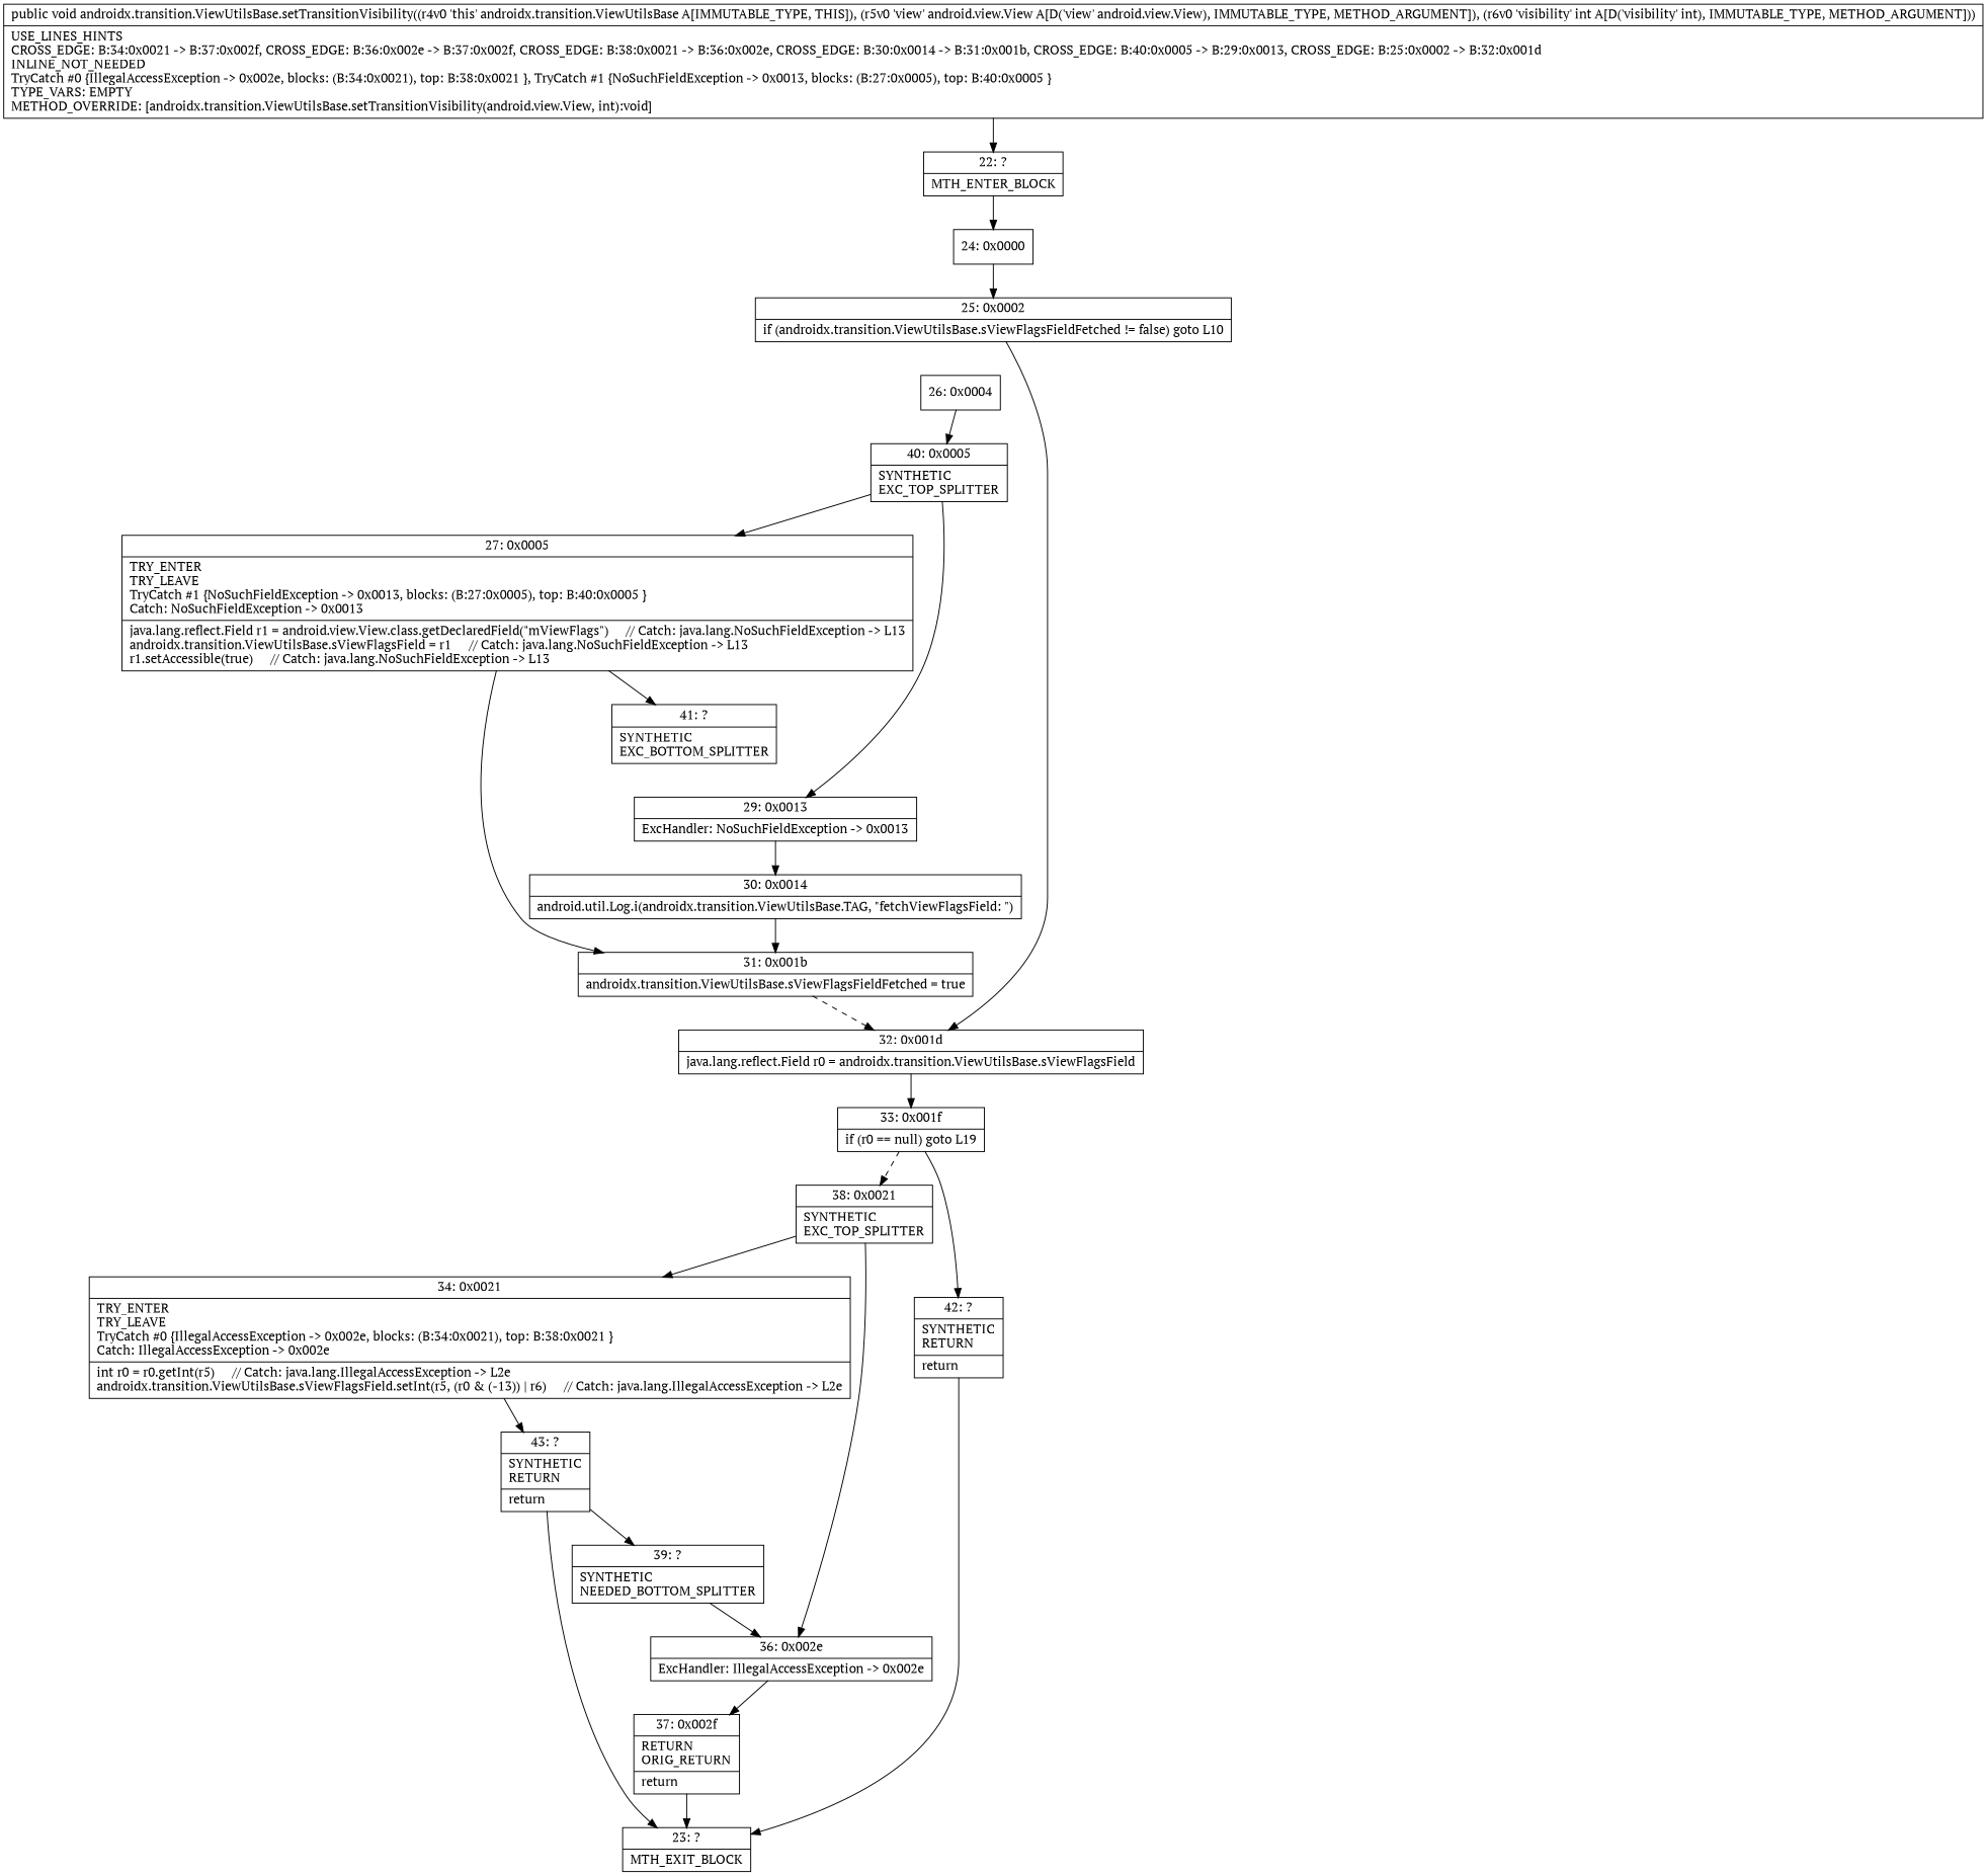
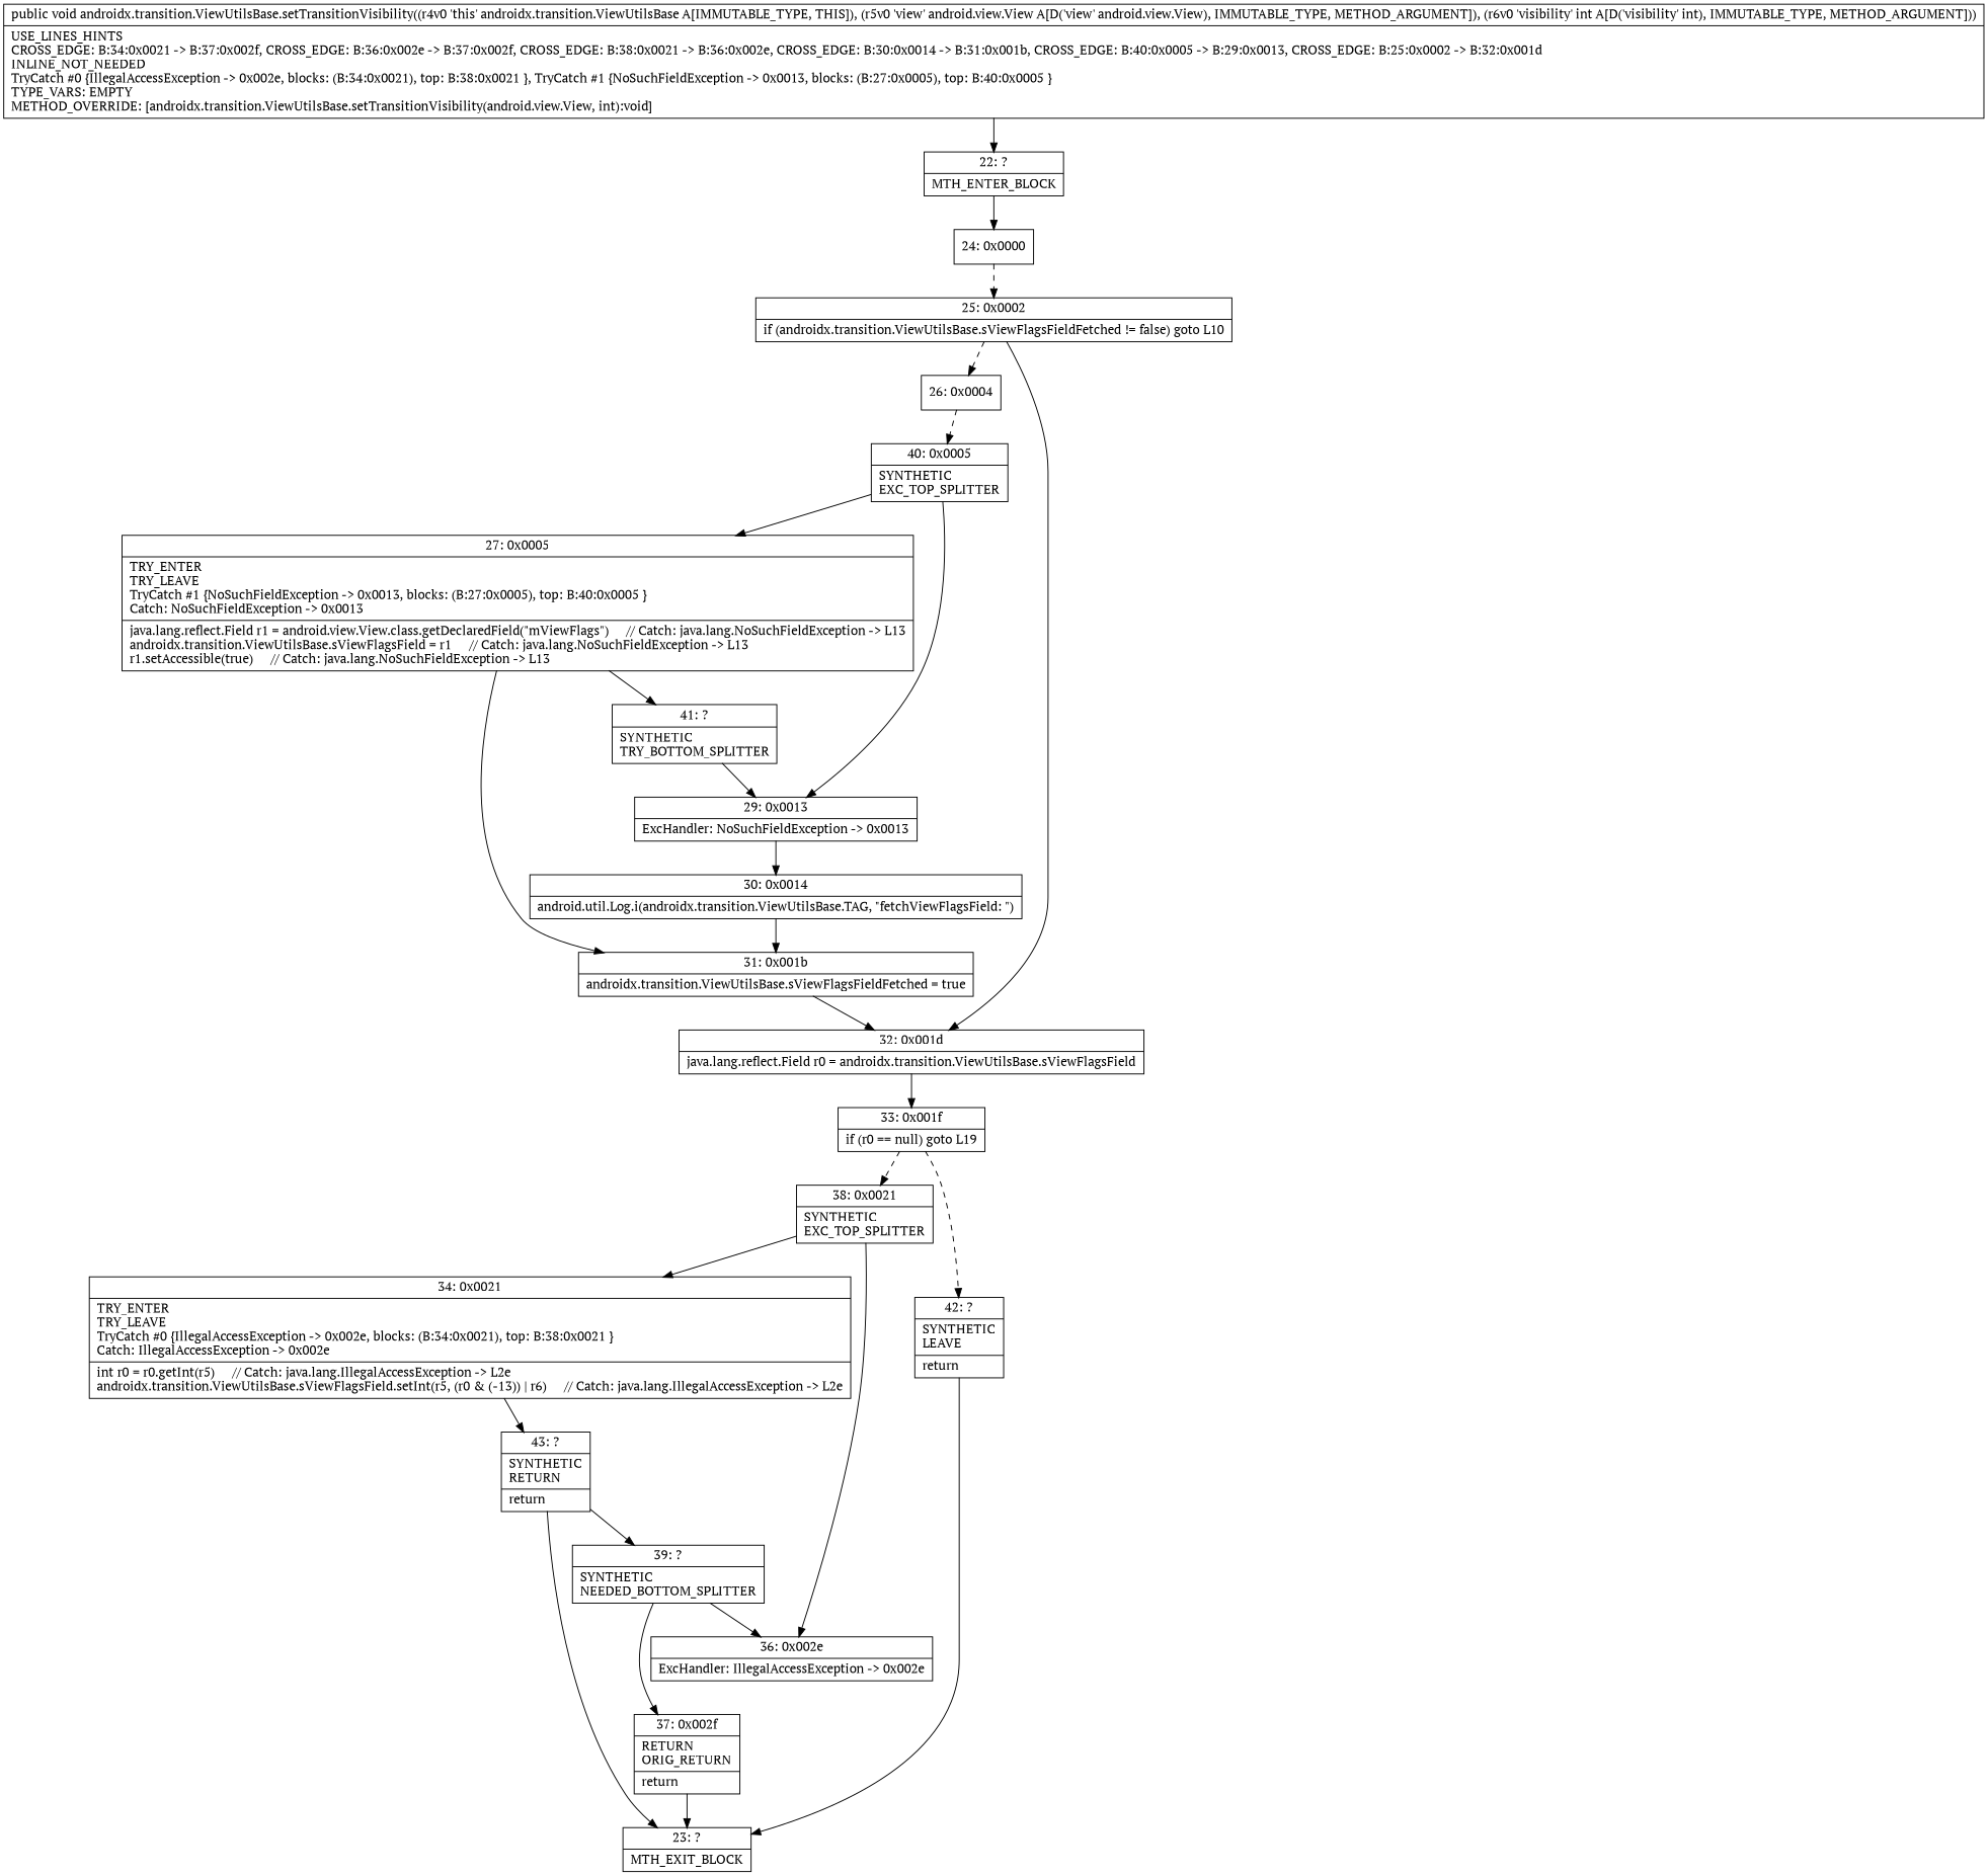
  digraph {
    fontname="PT Serif"
    node [fontname="PT Serif" shape=record]
    edge [fontname="PT Serif"]
    n1 [label="{22\:\ ?|MTH_ENTER_BLOCK\l}"]
    n2 [label="{24\:\ 0x0000}"]
    n3 [label="{25\:\ 0x0002|if (androidx.transition.ViewUtilsBase.sViewFlagsFieldFetched != false) goto L10\l}"]
    n4 [label="{26\:\ 0x0004}"]
    n5 [label="{32\:\ 0x001d|java.lang.reflect.Field r0 = androidx.transition.ViewUtilsBase.sViewFlagsField\l}"]
    n6 [label="{40\:\ 0x0005|SYNTHETIC\lEXC_TOP_SPLITTER\l}"]
    n7 [label="{33\:\ 0x001f|if (r0 == null) goto L19\l}"]
    n8 [label="{27\:\ 0x0005|TRY_ENTER\lTRY_LEAVE\lTryCatch #1 \{NoSuchFieldException \-\> 0x0013, blocks: (B:27:0x0005), top: B:40:0x0005 \}\lCatch: NoSuchFieldException \-\> 0x0013\l|java.lang.reflect.Field r1 = android.view.View.class.getDeclaredField(\"mViewFlags\")     \/\/ Catch: java.lang.NoSuchFieldException \-\> L13\landroidx.transition.ViewUtilsBase.sViewFlagsField = r1     \/\/ Catch: java.lang.NoSuchFieldException \-\> L13\lr1.setAccessible(true)     \/\/ Catch: java.lang.NoSuchFieldException \-\> L13\l}"]
    n9 [label="{29\:\ 0x0013|ExcHandler: NoSuchFieldException \-\> 0x0013\l}"]
    n10 [label="{31\:\ 0x001b|androidx.transition.ViewUtilsBase.sViewFlagsFieldFetched = true\l}"]
-   n11 [label="{41\:\ ?|SYNTHETIC\lEXC_BOTTOM_SPLITTER\l}"]
+   n11 [label="{41\:\ ?|SYNTHETIC\lTRY_BOTTOM_SPLITTER\l}"]
    n12 [label="{30\:\ 0x0014|android.util.Log.i(androidx.transition.ViewUtilsBase.TAG, \"fetchViewFlagsField: \")\l}"]
    n13 [label="{38\:\ 0x0021|SYNTHETIC\lEXC_TOP_SPLITTER\l}"]
-   n14 [label="{42\:\ ?|SYNTHETIC\lRETURN\l|return\l}"]
+   n14 [label="{42\:\ ?|SYNTHETIC\lLEAVE\l|return\l}"]
    n15 [label="{34\:\ 0x0021|TRY_ENTER\lTRY_LEAVE\lTryCatch #0 \{IllegalAccessException \-\> 0x002e, blocks: (B:34:0x0021), top: B:38:0x0021 \}\lCatch: IllegalAccessException \-\> 0x002e\l|int r0 = r0.getInt(r5)     \/\/ Catch: java.lang.IllegalAccessException \-\> L2e\landroidx.transition.ViewUtilsBase.sViewFlagsField.setInt(r5, (r0 & (\-13)) \| r6)     \/\/ Catch: java.lang.IllegalAccessException \-\> L2e\l}"]
    n16 [label="{36\:\ 0x002e|ExcHandler: IllegalAccessException \-\> 0x002e\l}"]
    n17 [label="{23\:\ ?|MTH_EXIT_BLOCK\l}"]
    n18 [label="{43\:\ ?|SYNTHETIC\lRETURN\l|return\l}"]
    n19 [label="{37\:\ 0x002f|RETURN\lORIG_RETURN\l|return\l}"]
    n20 [label="{39\:\ ?|SYNTHETIC\lNEEDED_BOTTOM_SPLITTER\l}"]
    n21 [label="{public void androidx.transition.ViewUtilsBase.setTransitionVisibility((r4v0 'this' androidx.transition.ViewUtilsBase A[IMMUTABLE_TYPE, THIS]), (r5v0 'view' android.view.View A[D('view' android.view.View), IMMUTABLE_TYPE, METHOD_ARGUMENT]), (r6v0 'visibility' int A[D('visibility' int), IMMUTABLE_TYPE, METHOD_ARGUMENT]))  | USE_LINES_HINTS\lCROSS_EDGE: B:34:0x0021 \-\> B:37:0x002f, CROSS_EDGE: B:36:0x002e \-\> B:37:0x002f, CROSS_EDGE: B:38:0x0021 \-\> B:36:0x002e, CROSS_EDGE: B:30:0x0014 \-\> B:31:0x001b, CROSS_EDGE: B:40:0x0005 \-\> B:29:0x0013, CROSS_EDGE: B:25:0x0002 \-\> B:32:0x001d\lINLINE_NOT_NEEDED\lTryCatch #0 \{IllegalAccessException \-\> 0x002e, blocks: (B:34:0x0021), top: B:38:0x0021 \}, TryCatch #1 \{NoSuchFieldException \-\> 0x0013, blocks: (B:27:0x0005), top: B:40:0x0005 \}\lTYPE_VARS: EMPTY\lMETHOD_OVERRIDE: [androidx.transition.ViewUtilsBase.setTransitionVisibility(android.view.View, int):void]\l}"]
    n1 -> n2
-   n2 -> n3
+   n2 -> n3 [style=dashed]
+   n3 -> n4 [style=dashed]
    n3 -> n5
-   n4 -> n6
+   n4 -> n6 [style=dashed]
    n5 -> n7
    n6 -> n8
    n6 -> n9
    n7 -> n13 [style=dashed]
-   n7 -> n14
+   n7 -> n14 [style=dashed]
    n8 -> n10
    n8 -> n11
    n9 -> n12
-   n10 -> n5 [style=dashed]
+   n10 -> n5
+   n11 -> n9
    n12 -> n10
    n13 -> n15
    n13 -> n16
    n14 -> n17
    n15 -> n18
-   n16 -> n19
+   n20 -> n19
    n18 -> n17
    n18 -> n20
    n19 -> n17
    n20 -> n16
    n21 -> n1
  }
